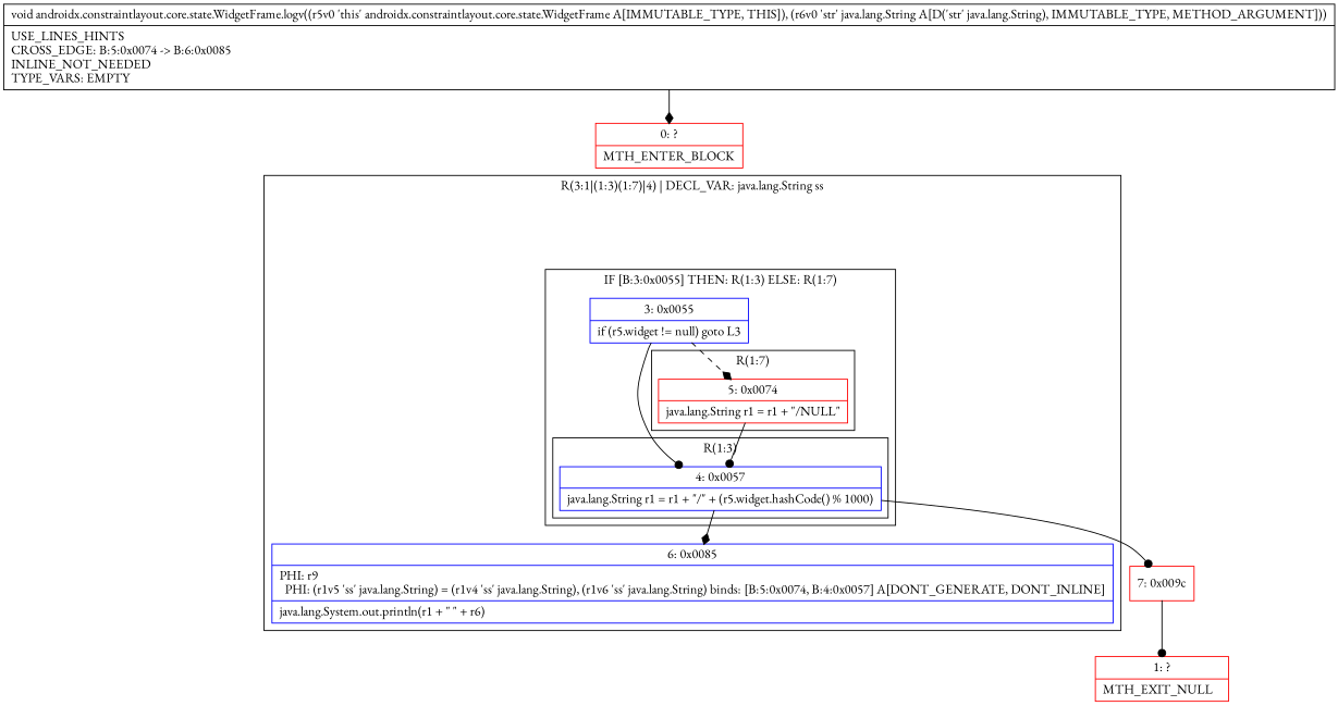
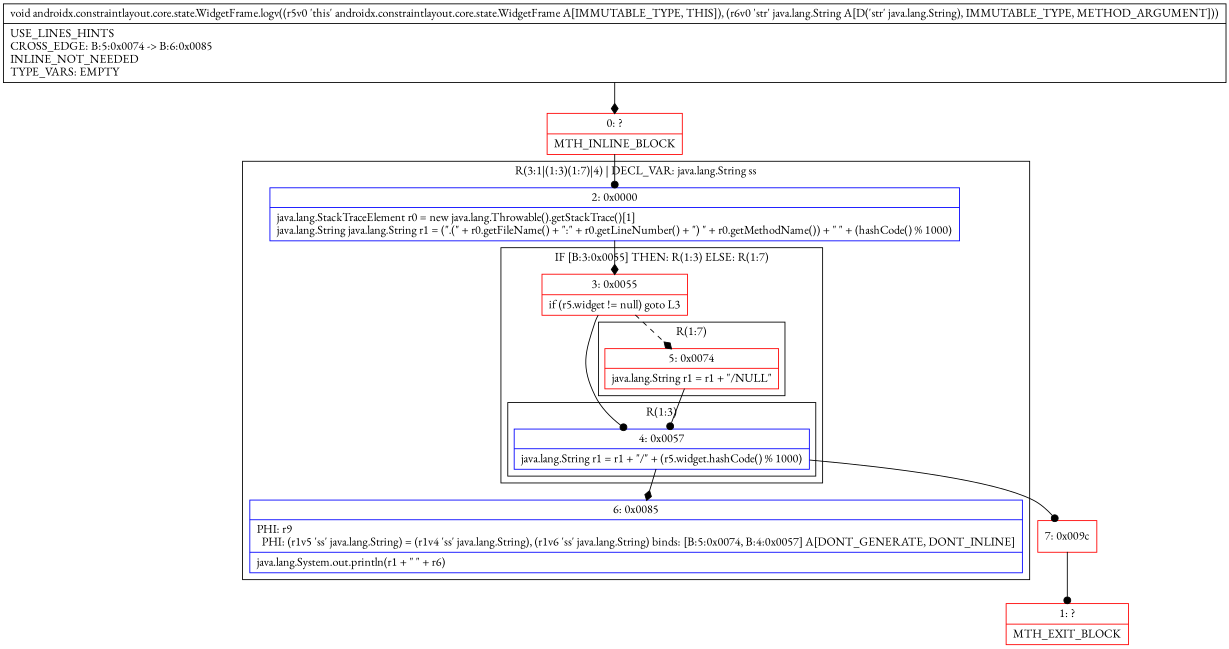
  digraph {
    fontname="EB Garamond"
    node [color=blue fontname="EB Garamond" shape=record]
    edge [arrowhead=dot fontname="EB Garamond"]
    n1 [label="{4\:\ 0x0057|java.lang.String r1 = r1 + \"\/\" + (r5.widget.hashCode() % 1000)\l}"]
    n2 [color=red label="{5\:\ 0x0074|java.lang.String r1 = r1 + \"\/NULL\"\l}"]
-   n3 [label="{3\:\ 0x0055|if (r5.widget != null) goto L3\l}"]
+   n3 [color=red label="{3\:\ 0x0055|if (r5.widget != null) goto L3\l}"]
+   n4 [label="{2\:\ 0x0000|java.lang.StackTraceElement r0 = new java.lang.Throwable().getStackTrace()[1]\ljava.lang.String java.lang.String r1 = (\".(\" + r0.getFileName() + \":\" + r0.getLineNumber() + \") \" + r0.getMethodName()) + \" \" + (hashCode() % 1000)\l}"]
    n5 [label="{6\:\ 0x0085|PHI: r9 \l  PHI: (r1v5 'ss' java.lang.String) = (r1v4 'ss' java.lang.String), (r1v6 'ss' java.lang.String) binds: [B:5:0x0074, B:4:0x0057] A[DONT_GENERATE, DONT_INLINE]\l|java.lang.System.out.println(r1 + \" \" + r6)\l}"]
    n6 [color=red label="{7\:\ 0x009c}"]
-   n7 [color=red label="{1\:\ ?|MTH_EXIT_NULL\l}"]
-   n8 [color=red label="{0\:\ ?|MTH_ENTER_BLOCK\l}"]
+   n7 [color=red label="{1\:\ ?|MTH_EXIT_BLOCK\l}"]
+   n8 [color=red label="{0\:\ ?|MTH_INLINE_BLOCK\l}"]
    n9 [label="{void androidx.constraintlayout.core.state.WidgetFrame.logv((r5v0 'this' androidx.constraintlayout.core.state.WidgetFrame A[IMMUTABLE_TYPE, THIS]), (r6v0 'str' java.lang.String A[D('str' java.lang.String), IMMUTABLE_TYPE, METHOD_ARGUMENT]))  | USE_LINES_HINTS\lCROSS_EDGE: B:5:0x0074 \-\> B:6:0x0085\lINLINE_NOT_NEEDED\lTYPE_VARS: EMPTY\l}" color=""]
    subgraph cluster_1 {
      label="R(3:1|(1:3)(1:7)|4) | DECL_VAR: java.lang.String ss\l"
+     n4
      n5
      subgraph cluster_2 {
        label="IF [B:3:0x0055] THEN: R(1:3) ELSE: R(1:7)"
        n3
        subgraph cluster_3 {
          label="R(1:3)"
          n1
        }
        subgraph cluster_4 {
          label="R(1:7)"
          n2
        }
      }
    }
    n1 -> n5 [arrowhead=diamond]
    n1 -> n6
    n2 -> n1
    n3 -> n1
    n3 -> n2 [arrowhead=diamond style=dashed]
+   n4 -> n3 [arrowhead=diamond]
    n6 -> n7
+   n8 -> n4
    n9 -> n8 [arrowhead=diamond]
  }
